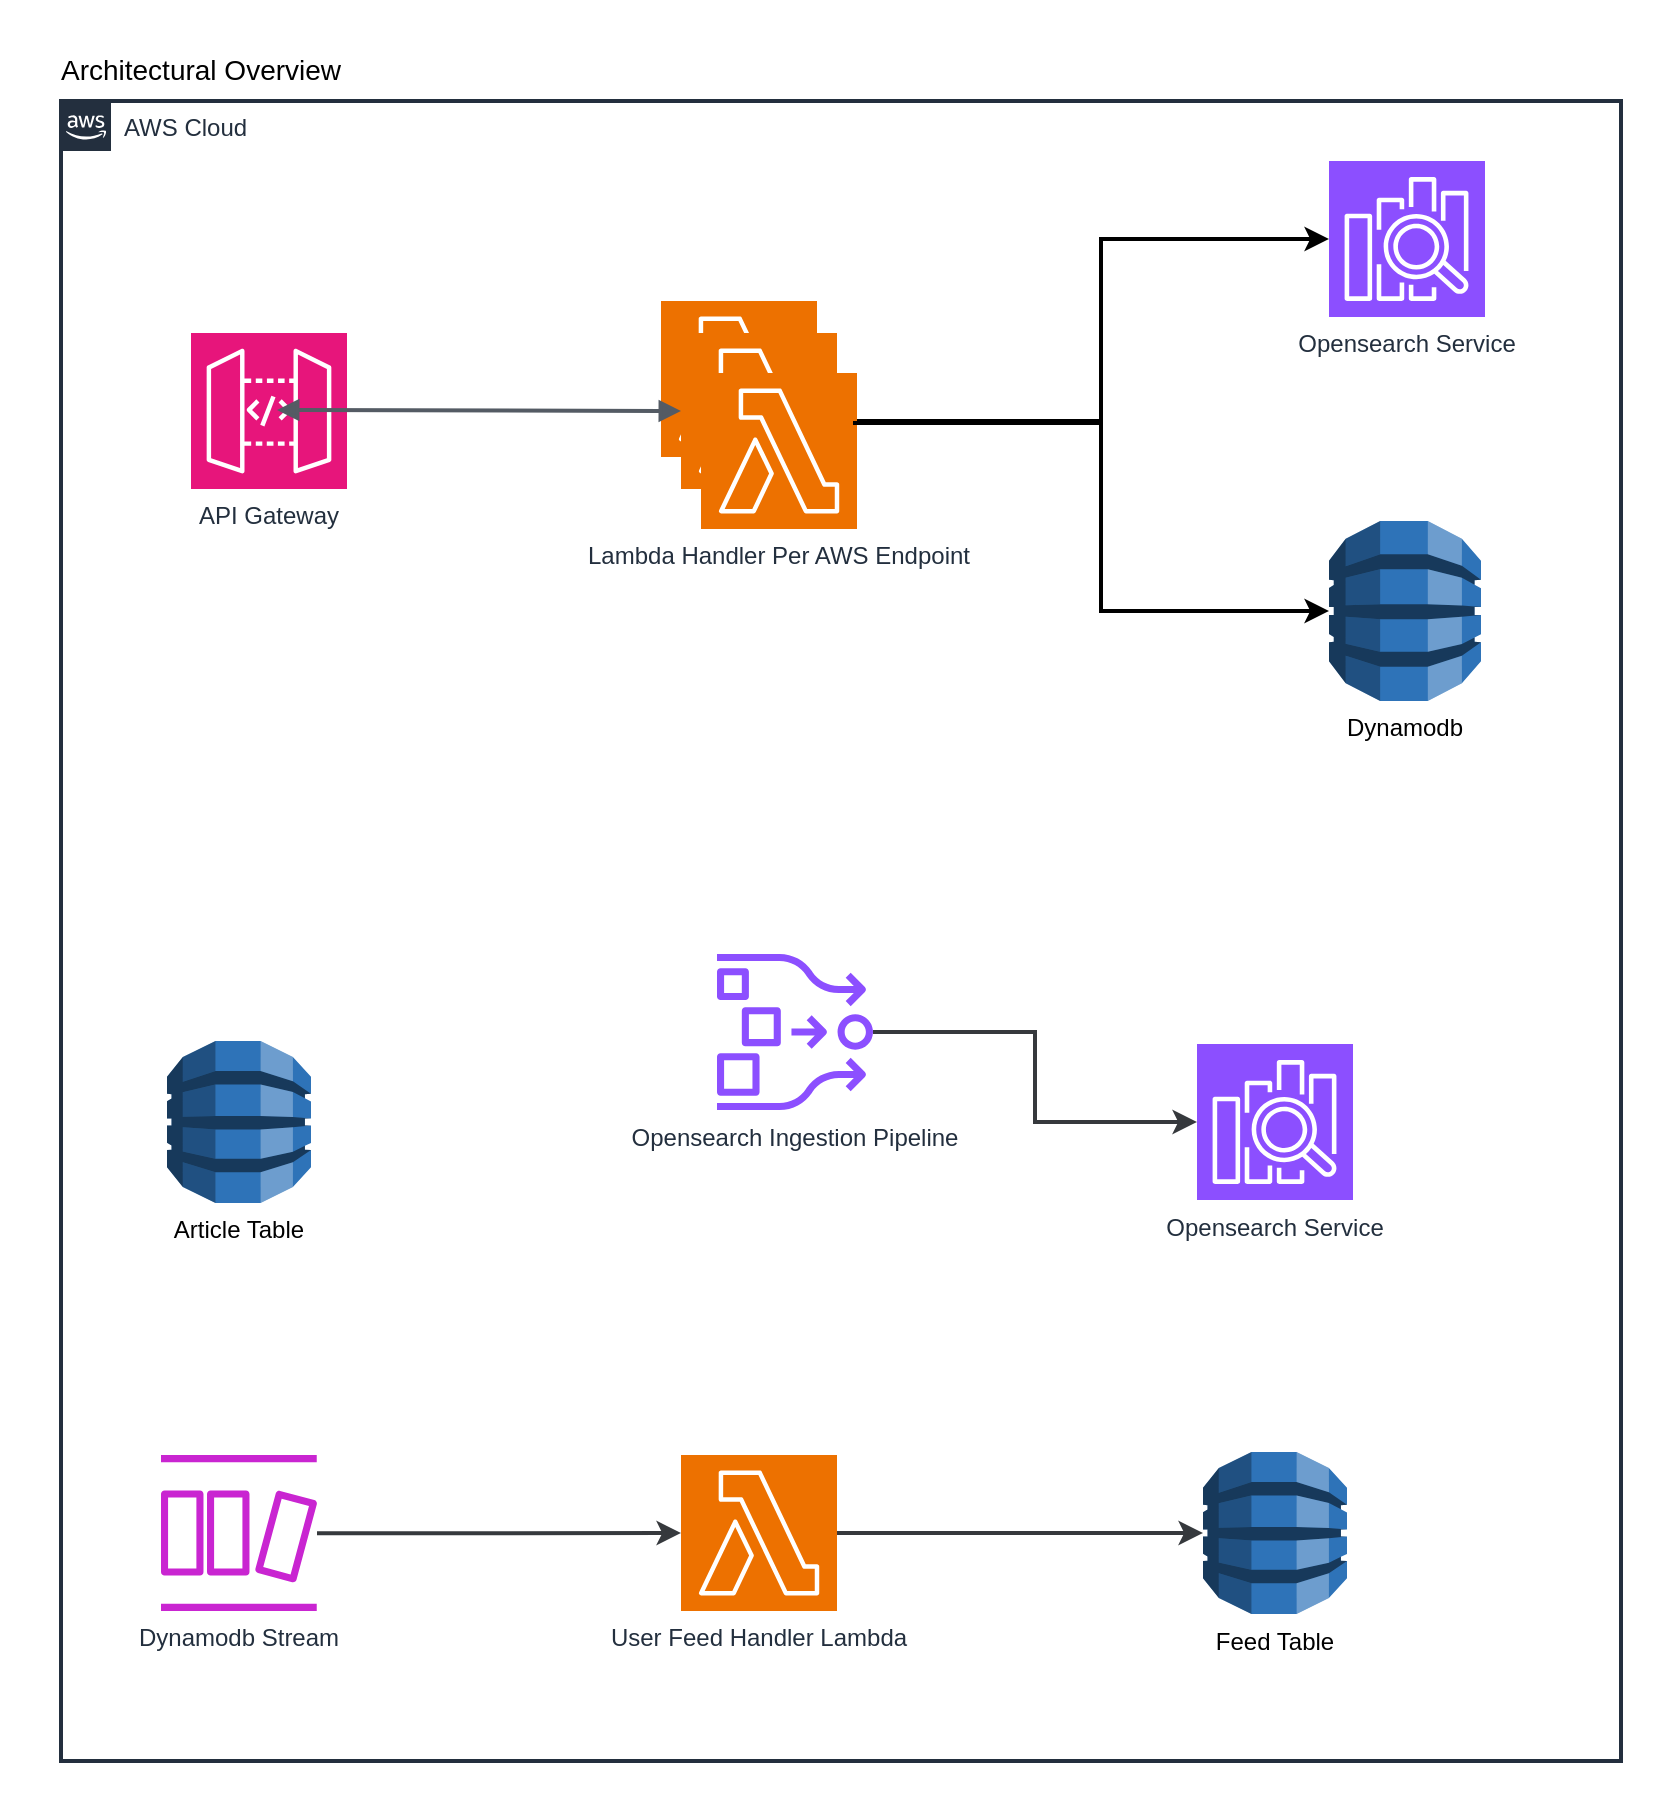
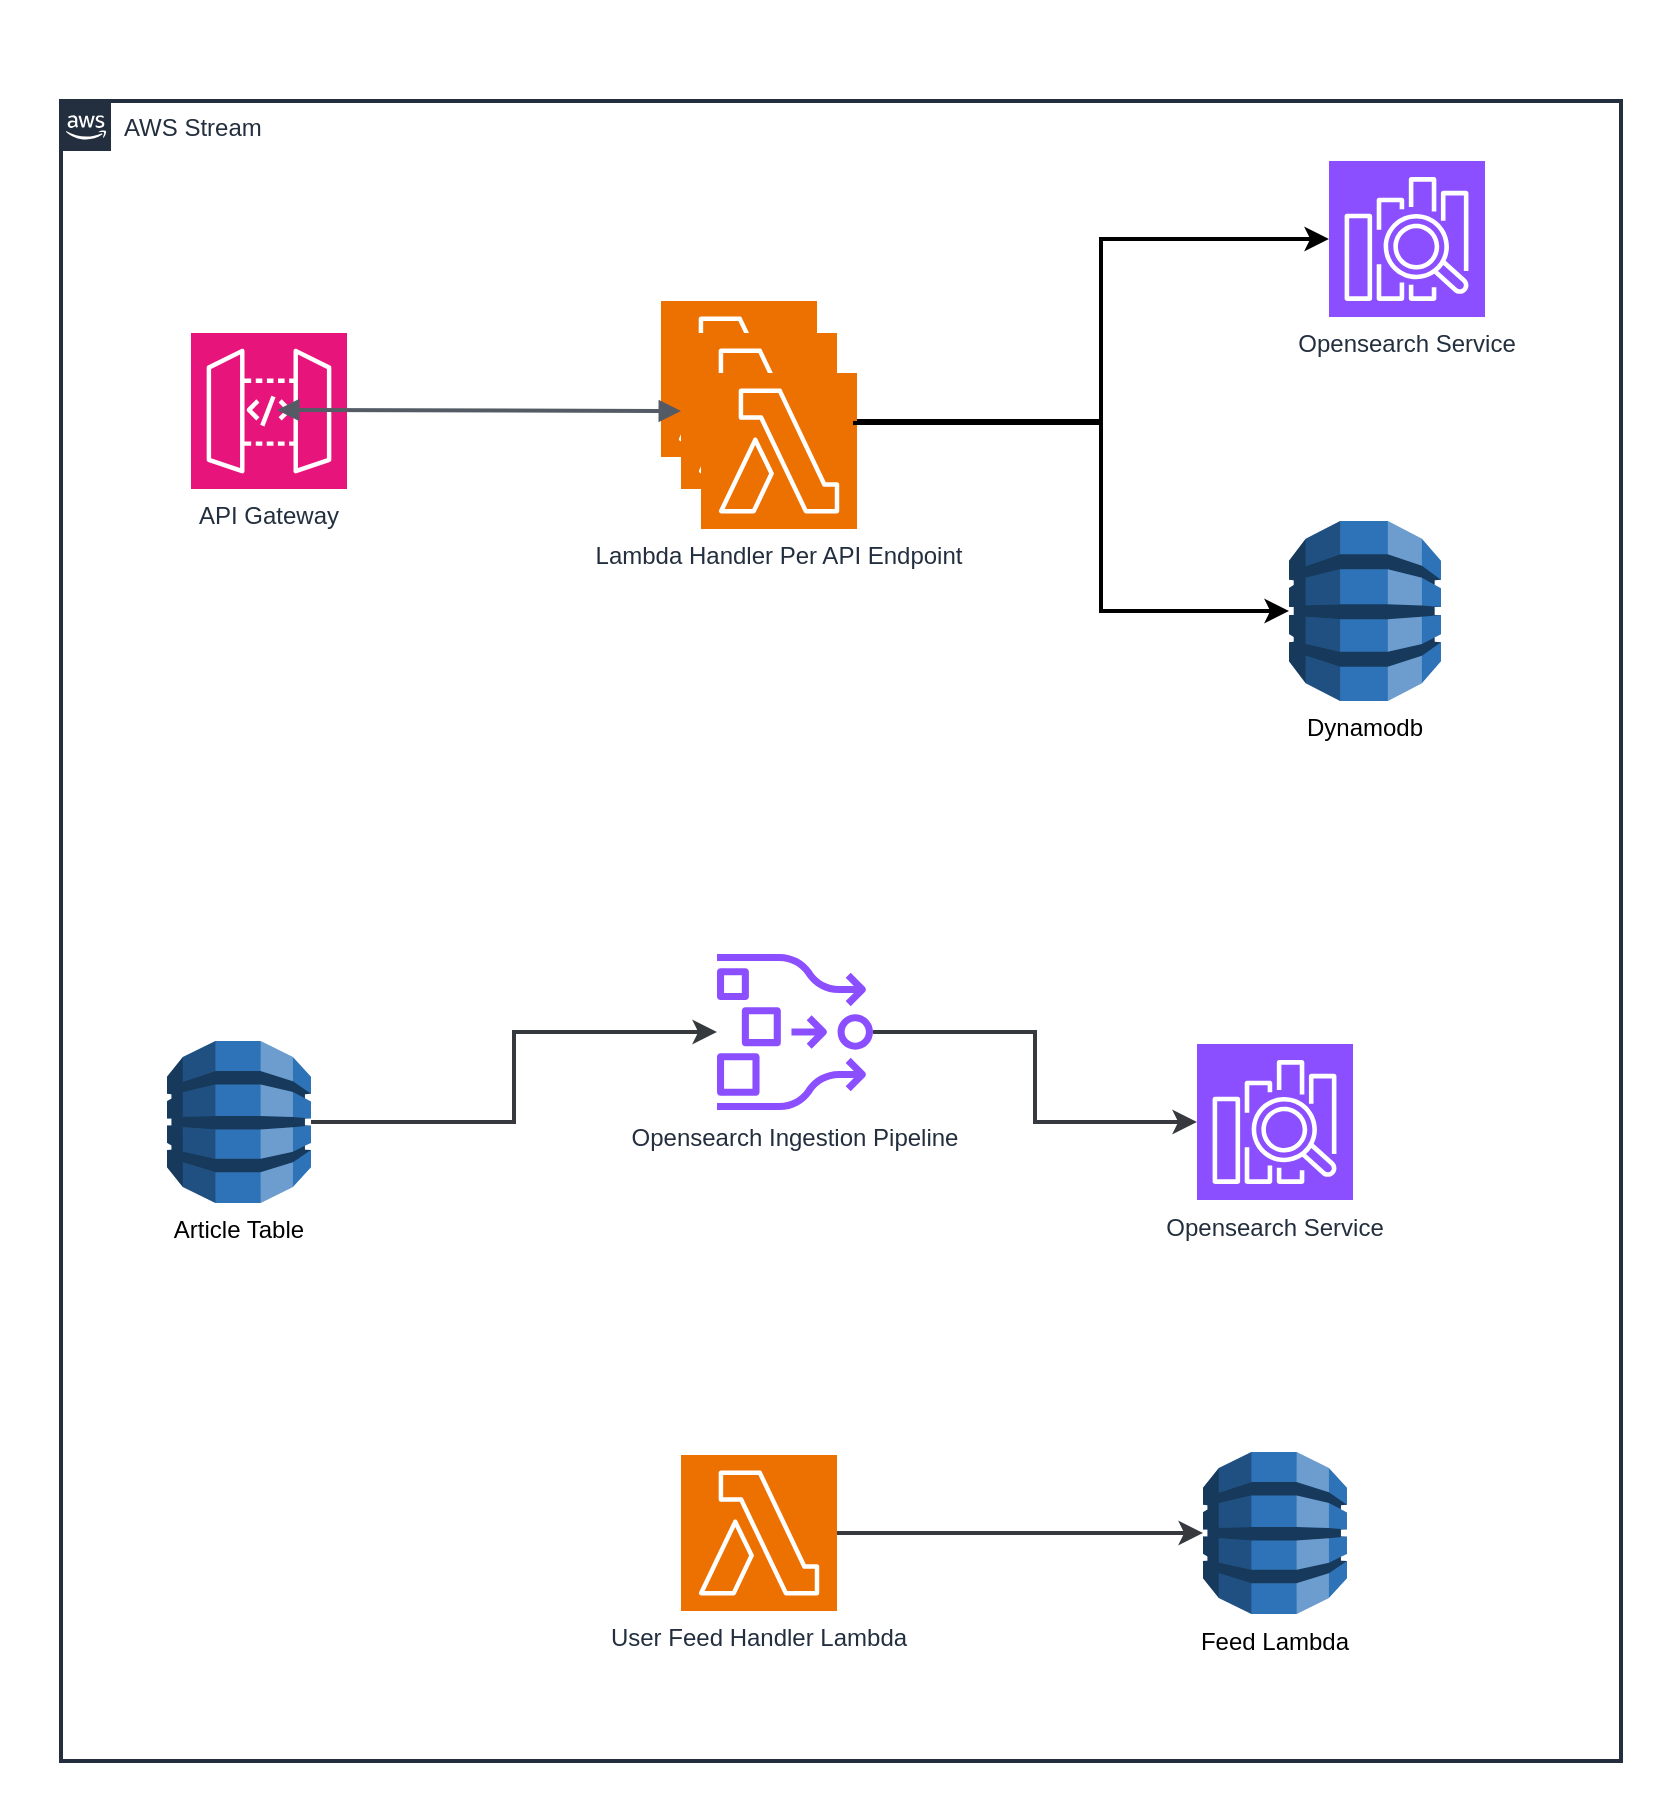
  <mxCell id="0" />
  <mxCell id="1" parent="0" />
- <mxCell id="2" value="AWS Cloud" style="points=[[0,0],[0.25,0],[0.5,0],[0.75,0],[1,0],[1,0.25],[1,0.5],[1,0.75],[1,1],[0.75,1],[0.5,1],[0.25,1],[0,1],[0,0.75],[0,0.5],[0,0.25]];outlineConnect=0;gradientColor=none;html=1;whiteSpace=wrap;fontSize=12;fontStyle=0;container=1;pointerEvents=0;collapsible=0;recursiveResize=0;shape=mxgraph.aws4.group;grIcon=mxgraph.aws4.group_aws_cloud_alt;strokeColor=#232F3E;fillColor=none;verticalAlign=top;align=left;spacingLeft=30;fontColor=#232F3E;dashed=0;strokeWidth=2;" parent="1" vertex="1"><mxGeometry x="30" y="50" width="780" height="830" as="geometry" /></mxCell>
+ <mxCell id="2" value="AWS Stream" style="points=[[0,0],[0.25,0],[0.5,0],[0.75,0],[1,0],[1,0.25],[1,0.5],[1,0.75],[1,1],[0.75,1],[0.5,1],[0.25,1],[0,1],[0,0.75],[0,0.5],[0,0.25]];outlineConnect=0;gradientColor=none;html=1;whiteSpace=wrap;fontSize=12;fontStyle=0;container=1;pointerEvents=0;collapsible=0;recursiveResize=0;shape=mxgraph.aws4.group;grIcon=mxgraph.aws4.group_aws_cloud_alt;strokeColor=#232F3E;fillColor=none;verticalAlign=top;align=left;spacingLeft=30;fontColor=#232F3E;dashed=0;strokeWidth=2;" parent="1" vertex="1"><mxGeometry x="30" y="50" width="780" height="830" as="geometry" /></mxCell>
  <mxCell id="3" value="" style="sketch=0;points=[[0,0,0],[0.25,0,0],[0.5,0,0],[0.75,0,0],[1,0,0],[0,1,0],[0.25,1,0],[0.5,1,0],[0.75,1,0],[1,1,0],[0,0.25,0],[0,0.5,0],[0,0.75,0],[1,0.25,0],[1,0.5,0],[1,0.75,0]];outlineConnect=0;fontColor=#232F3E;fillColor=#ED7100;strokeColor=#ffffff;dashed=0;verticalLabelPosition=bottom;verticalAlign=top;align=center;html=1;fontSize=12;fontStyle=0;aspect=fixed;shape=mxgraph.aws4.resourceIcon;resIcon=mxgraph.aws4.lambda;" parent="2" vertex="1"><mxGeometry x="300" y="100" width="78" height="78" as="geometry" /></mxCell>
  <mxCell id="4" value="API Gateway" style="sketch=0;points=[[0,0,0],[0.25,0,0],[0.5,0,0],[0.75,0,0],[1,0,0],[0,1,0],[0.25,1,0],[0.5,1,0],[0.75,1,0],[1,1,0],[0,0.25,0],[0,0.5,0],[0,0.75,0],[1,0.25,0],[1,0.5,0],[1,0.75,0]];outlineConnect=0;fontColor=#232F3E;fillColor=#E7157B;strokeColor=#ffffff;dashed=0;verticalLabelPosition=bottom;verticalAlign=top;align=center;html=1;fontSize=12;fontStyle=0;aspect=fixed;shape=mxgraph.aws4.resourceIcon;resIcon=mxgraph.aws4.api_gateway;" parent="2" vertex="1"><mxGeometry x="65" y="116" width="78" height="78" as="geometry" /></mxCell>
- <mxCell id="5" value="Dynamodb Stream" style="sketch=0;outlineConnect=0;fontColor=#232F3E;gradientColor=none;fillColor=#C925D1;strokeColor=none;dashed=0;verticalLabelPosition=bottom;verticalAlign=top;align=center;html=1;fontSize=12;fontStyle=0;aspect=fixed;pointerEvents=1;shape=mxgraph.aws4.dynamodb_stream;" parent="2" vertex="1"><mxGeometry x="50" y="677" width="78" height="78" as="geometry" /></mxCell>
  <mxCell id="6" value="" style="sketch=0;points=[[0,0,0],[0.25,0,0],[0.5,0,0],[0.75,0,0],[1,0,0],[0,1,0],[0.25,1,0],[0.5,1,0],[0.75,1,0],[1,1,0],[0,0.25,0],[0,0.5,0],[0,0.75,0],[1,0.25,0],[1,0.5,0],[1,0.75,0]];outlineConnect=0;fontColor=#232F3E;fillColor=#ED7100;strokeColor=#ffffff;dashed=0;verticalLabelPosition=bottom;verticalAlign=top;align=center;html=1;fontSize=12;fontStyle=0;aspect=fixed;shape=mxgraph.aws4.resourceIcon;resIcon=mxgraph.aws4.lambda;" parent="2" vertex="1"><mxGeometry x="310" y="116" width="78" height="78" as="geometry" /></mxCell>
- <mxCell id="7" value="Lambda Handler Per AWS Endpoint" style="sketch=0;points=[[0,0,0],[0.25,0,0],[0.5,0,0],[0.75,0,0],[1,0,0],[0,1,0],[0.25,1,0],[0.5,1,0],[0.75,1,0],[1,1,0],[0,0.25,0],[0,0.5,0],[0,0.75,0],[1,0.25,0],[1,0.5,0],[1,0.75,0]];outlineConnect=0;fontColor=#232F3E;fillColor=#ED7100;strokeColor=#ffffff;dashed=0;verticalLabelPosition=bottom;verticalAlign=top;align=center;html=1;fontSize=12;fontStyle=0;aspect=fixed;shape=mxgraph.aws4.resourceIcon;resIcon=mxgraph.aws4.lambda;" parent="2" vertex="1"><mxGeometry x="320" y="136" width="78" height="78" as="geometry" /></mxCell>
+ <mxCell id="7" value="Lambda Handler Per API Endpoint" style="sketch=0;points=[[0,0,0],[0.25,0,0],[0.5,0,0],[0.75,0,0],[1,0,0],[0,1,0],[0.25,1,0],[0.5,1,0],[0.75,1,0],[1,1,0],[0,0.25,0],[0,0.5,0],[0,0.75,0],[1,0.25,0],[1,0.5,0],[1,0.75,0]];outlineConnect=0;fontColor=#232F3E;fillColor=#ED7100;strokeColor=#ffffff;dashed=0;verticalLabelPosition=bottom;verticalAlign=top;align=center;html=1;fontSize=12;fontStyle=0;aspect=fixed;shape=mxgraph.aws4.resourceIcon;resIcon=mxgraph.aws4.lambda;" parent="2" vertex="1"><mxGeometry x="320" y="136" width="78" height="78" as="geometry" /></mxCell>
  <mxCell id="8" value="" style="edgeStyle=orthogonalEdgeStyle;html=1;endArrow=block;elbow=vertical;startArrow=block;startFill=1;endFill=1;strokeColor=#545B64;rounded=0;entryX=0;entryY=0.5;entryDx=0;entryDy=0;entryPerimeter=0;strokeWidth=2;" parent="2" target="6" edge="1"><mxGeometry width="100" relative="1" as="geometry"><mxPoint x="108" y="154.5" as="sourcePoint" /><mxPoint x="208" y="154.5" as="targetPoint" /></mxGeometry></mxCell>
+ <mxCell id="9" style="edgeStyle=orthogonalEdgeStyle;rounded=0;orthogonalLoop=1;jettySize=auto;html=1;strokeWidth=2;fillColor=#ffcccc;strokeColor=#36393d;" parent="2" source="10" target="12" edge="1"><mxGeometry relative="1" as="geometry" /></mxCell>
  <mxCell id="10" value="Article Table" style="outlineConnect=0;dashed=0;verticalLabelPosition=bottom;verticalAlign=top;align=center;html=1;shape=mxgraph.aws3.dynamo_db;fillColor=#2E73B8;gradientColor=none;" parent="2" vertex="1"><mxGeometry x="53" y="470" width="72" height="81" as="geometry" /></mxCell>
  <mxCell id="11" style="edgeStyle=orthogonalEdgeStyle;rounded=0;orthogonalLoop=1;jettySize=auto;html=1;strokeWidth=2;fillColor=#ffcccc;strokeColor=#36393d;" parent="2" source="12" target="13" edge="1"><mxGeometry relative="1" as="geometry" /></mxCell>
  <mxCell id="12" value="Opensearch Ingestion Pipeline" style="sketch=0;outlineConnect=0;fontColor=#232F3E;gradientColor=none;fillColor=#8C4FFF;strokeColor=none;dashed=0;verticalLabelPosition=bottom;verticalAlign=top;align=center;html=1;fontSize=12;fontStyle=0;aspect=fixed;pointerEvents=1;shape=mxgraph.aws4.opensearch_ingestion;" parent="2" vertex="1"><mxGeometry x="328" y="426.5" width="78" height="78" as="geometry" /></mxCell>
  <mxCell id="13" value="Opensearch Service" style="sketch=0;points=[[0,0,0],[0.25,0,0],[0.5,0,0],[0.75,0,0],[1,0,0],[0,1,0],[0.25,1,0],[0.5,1,0],[0.75,1,0],[1,1,0],[0,0.25,0],[0,0.5,0],[0,0.75,0],[1,0.25,0],[1,0.5,0],[1,0.75,0]];outlineConnect=0;fontColor=#232F3E;fillColor=#8C4FFF;strokeColor=#ffffff;dashed=0;verticalLabelPosition=bottom;verticalAlign=top;align=center;html=1;fontSize=12;fontStyle=0;aspect=fixed;shape=mxgraph.aws4.resourceIcon;resIcon=mxgraph.aws4.elasticsearch_service;" parent="2" vertex="1"><mxGeometry x="568" y="471.5" width="78" height="78" as="geometry" /></mxCell>
- <mxCell id="14" value="Feed Table" style="outlineConnect=0;dashed=0;verticalLabelPosition=bottom;verticalAlign=top;align=center;html=1;shape=mxgraph.aws3.dynamo_db;fillColor=#2E73B8;gradientColor=none;" parent="2" vertex="1"><mxGeometry x="571" y="675.5" width="72" height="81" as="geometry" /></mxCell>
+ <mxCell id="14" value="Feed Lambda" style="outlineConnect=0;dashed=0;verticalLabelPosition=bottom;verticalAlign=top;align=center;html=1;shape=mxgraph.aws3.dynamo_db;fillColor=#2E73B8;gradientColor=none;" parent="2" vertex="1"><mxGeometry x="571" y="675.5" width="72" height="81" as="geometry" /></mxCell>
  <mxCell id="15" style="edgeStyle=orthogonalEdgeStyle;rounded=0;orthogonalLoop=1;jettySize=auto;html=1;strokeWidth=2;fillColor=#ffcccc;strokeColor=#36393d;" parent="2" source="16" target="14" edge="1"><mxGeometry relative="1" as="geometry" /></mxCell>
  <mxCell id="16" value="User Feed Handler Lambda" style="sketch=0;points=[[0,0,0],[0.25,0,0],[0.5,0,0],[0.75,0,0],[1,0,0],[0,1,0],[0.25,1,0],[0.5,1,0],[0.75,1,0],[1,1,0],[0,0.25,0],[0,0.5,0],[0,0.75,0],[1,0.25,0],[1,0.5,0],[1,0.75,0]];outlineConnect=0;fontColor=#232F3E;fillColor=#ED7100;strokeColor=#ffffff;dashed=0;verticalLabelPosition=bottom;verticalAlign=top;align=center;html=1;fontSize=12;fontStyle=0;aspect=fixed;shape=mxgraph.aws4.resourceIcon;resIcon=mxgraph.aws4.lambda;" parent="2" vertex="1"><mxGeometry x="310" y="677" width="78" height="78" as="geometry" /></mxCell>
- <mxCell id="17" style="edgeStyle=orthogonalEdgeStyle;rounded=0;orthogonalLoop=1;jettySize=auto;html=1;entryX=0;entryY=0.5;entryDx=0;entryDy=0;entryPerimeter=0;strokeWidth=2;fillColor=#ffcccc;strokeColor=#36393d;" parent="2" source="5" target="16" edge="1"><mxGeometry relative="1" as="geometry" /></mxCell>
  <mxCell id="18" value="Opensearch Service" style="sketch=0;points=[[0,0,0],[0.25,0,0],[0.5,0,0],[0.75,0,0],[1,0,0],[0,1,0],[0.25,1,0],[0.5,1,0],[0.75,1,0],[1,1,0],[0,0.25,0],[0,0.5,0],[0,0.75,0],[1,0.25,0],[1,0.5,0],[1,0.75,0]];outlineConnect=0;fontColor=#232F3E;fillColor=#8C4FFF;strokeColor=#ffffff;dashed=0;verticalLabelPosition=bottom;verticalAlign=top;align=center;html=1;fontSize=12;fontStyle=0;aspect=fixed;shape=mxgraph.aws4.resourceIcon;resIcon=mxgraph.aws4.elasticsearch_service;" parent="2" vertex="1"><mxGeometry x="634" y="30" width="78" height="78" as="geometry" /></mxCell>
- <mxCell id="19" value="Dynamodb" style="outlineConnect=0;dashed=0;verticalLabelPosition=bottom;verticalAlign=top;align=center;html=1;shape=mxgraph.aws3.dynamo_db;fillColor=#2E73B8;gradientColor=none;" parent="2" vertex="1"><mxGeometry x="634" y="210" width="76" height="90" as="geometry" /></mxCell>
+ <mxCell id="19" value="Dynamodb" style="outlineConnect=0;dashed=0;verticalLabelPosition=bottom;verticalAlign=top;align=center;html=1;shape=mxgraph.aws3.dynamo_db;fillColor=#2E73B8;gradientColor=none;" parent="2" vertex="1"><mxGeometry x="614" y="210" width="76" height="90" as="geometry" /></mxCell>
  <mxCell id="20" style="edgeStyle=orthogonalEdgeStyle;rounded=0;orthogonalLoop=1;jettySize=auto;html=1;entryX=0;entryY=0.5;entryDx=0;entryDy=0;entryPerimeter=0;strokeWidth=2;" parent="2" source="7" target="18" edge="1"><mxGeometry relative="1" as="geometry"><Array as="points"><mxPoint x="520" y="160" /><mxPoint x="520" y="69" /></Array></mxGeometry></mxCell>
  <mxCell id="21" style="edgeStyle=orthogonalEdgeStyle;rounded=0;orthogonalLoop=1;jettySize=auto;html=1;entryX=0;entryY=0.5;entryDx=0;entryDy=0;entryPerimeter=0;strokeWidth=2;" parent="2" target="19" edge="1"><mxGeometry relative="1" as="geometry"><mxPoint x="397" y="160" as="sourcePoint" /><mxPoint x="634" y="270" as="targetPoint" /><Array as="points"><mxPoint x="397" y="161" /><mxPoint x="520" y="161" /><mxPoint x="520" y="255" /></Array></mxGeometry></mxCell>
- <mxCell id="22" value="&lt;font style=&quot;font-size: 14px;&quot;&gt;Architectural Overview&lt;/font&gt;" style="text;html=1;align=center;verticalAlign=middle;resizable=0;points=[];autosize=1;strokeColor=none;fillColor=none;" vertex="1" parent="1"><mxGeometry x="20" y="20" width="160" height="30" as="geometry" /></mxCell>
